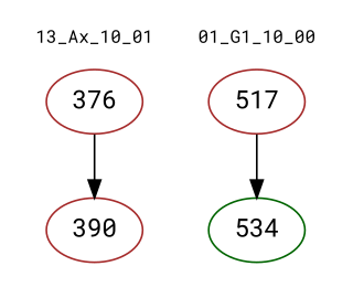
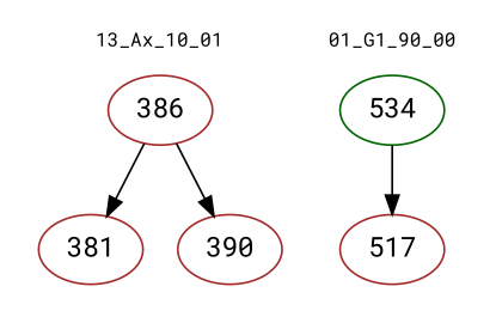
  digraph {
    fontname="Roboto Mono"
    node [color=brown fontname="Roboto Mono"]
    edge [color=black fontname="Roboto Mono"]
-   n1 [label=376]
+   n1 [label=386]
+   n2 [label=381]
    n3 [label=390]
    n4 [label=517]
    n5 [color=darkgreen label=534]
    subgraph cluster_1 {
      color=white
      fontsize=10
      label="13_Ax_10_01"
      n1
+     n2
      n3
    }
    subgraph cluster_2 {
      color=white
      fontsize=10
-     label="01_G1_10_00"
+     label="01_G1_90_00"
      n4
      n5
    }
+   n1 -> n2
    n1 -> n3
-   n4 -> n5
+   n5 -> n4
  }
